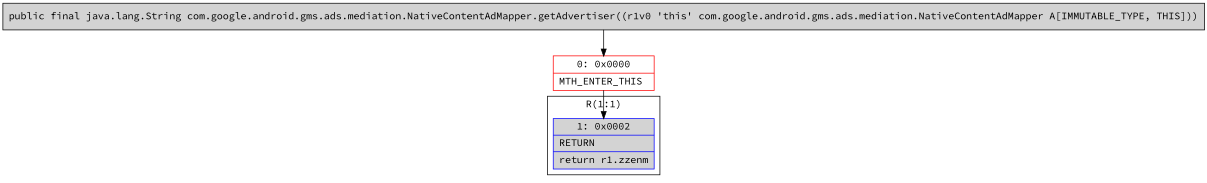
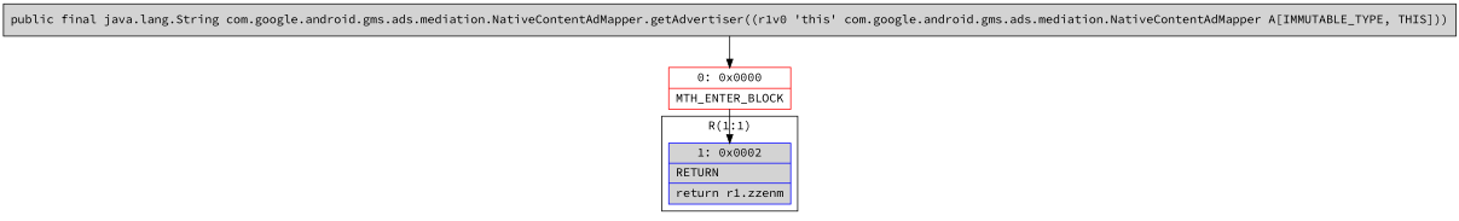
  digraph {
    fontname="Source Code Pro"
    node [shape=record style=filled fillcolor=lightgrey fontname="Source Code Pro"]
    edge [fontname="Source Code Pro"]
    n1 [color=blue label="{1\:\ 0x0002|RETURN\l|return r1.zzenm\l}"]
-   n2 [color=red label="{0\:\ 0x0000|MTH_ENTER_THIS\l}" fillcolor=white]
+   n2 [color=red label="{0\:\ 0x0000|MTH_ENTER_BLOCK\l}" fillcolor=white]
    n3 [label="{public final java.lang.String com.google.android.gms.ads.mediation.NativeContentAdMapper.getAdvertiser((r1v0 'this' com.google.android.gms.ads.mediation.NativeContentAdMapper A[IMMUTABLE_TYPE, THIS])) }"]
    subgraph cluster_1 {
      label="R(1:1)"
      n1
    }
    n2 -> n1
    n3 -> n2
  }
